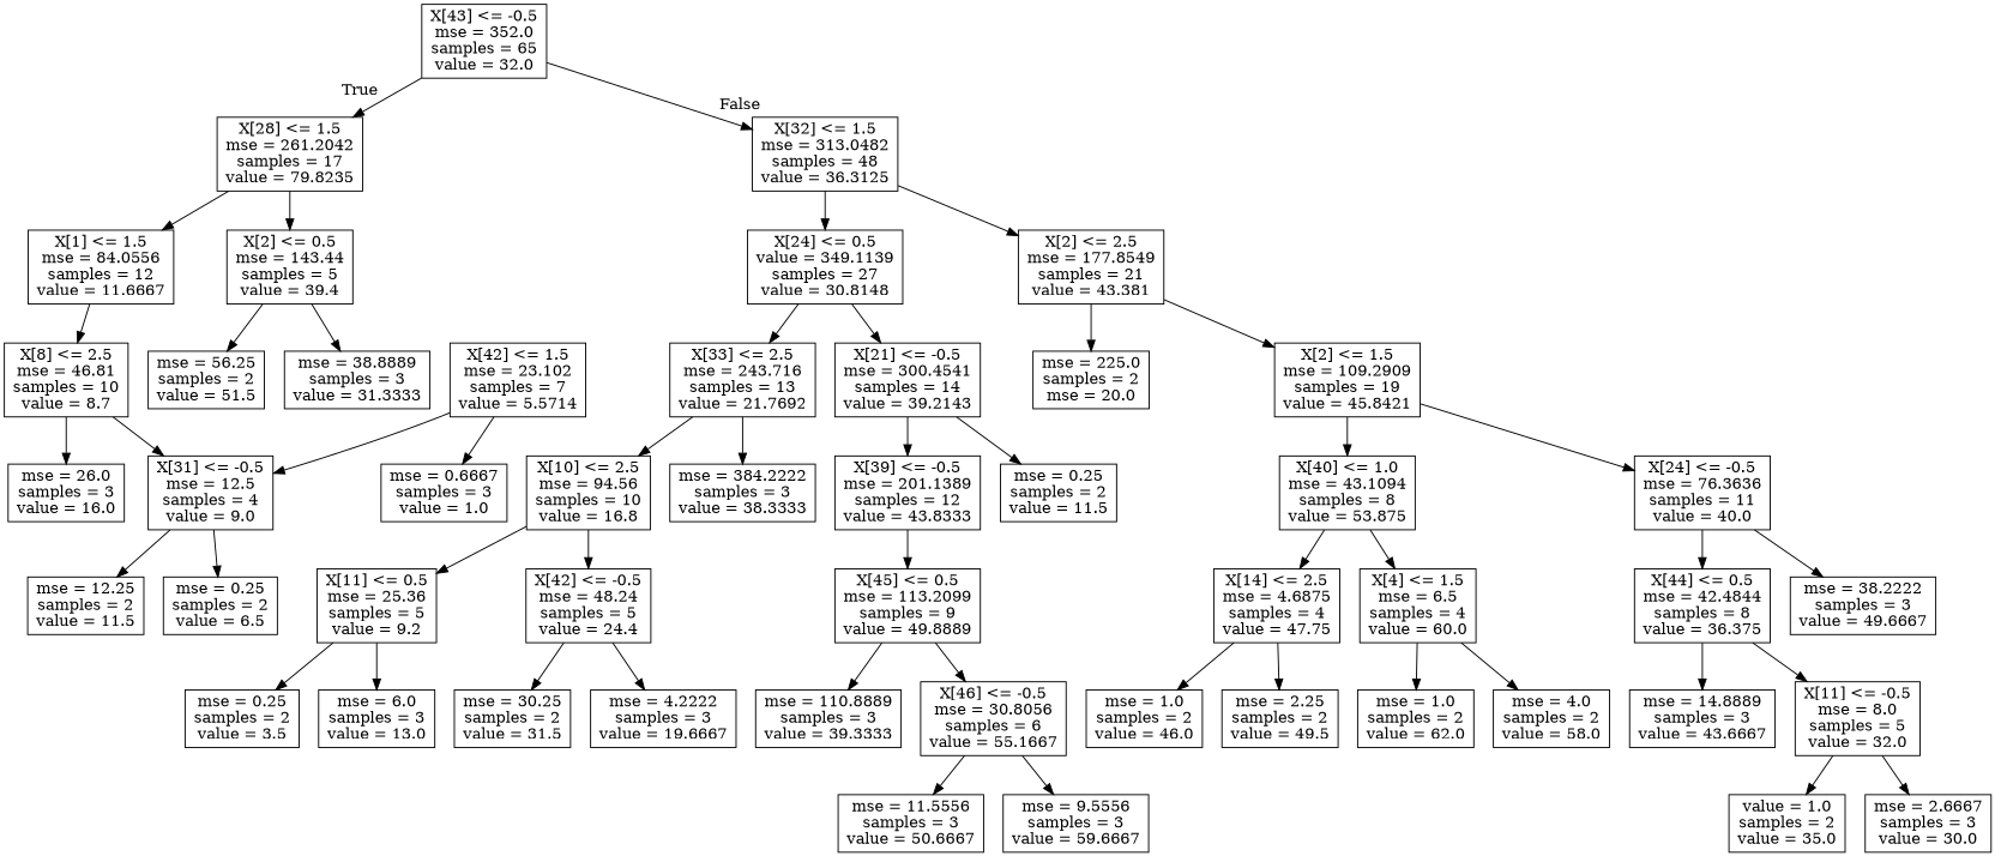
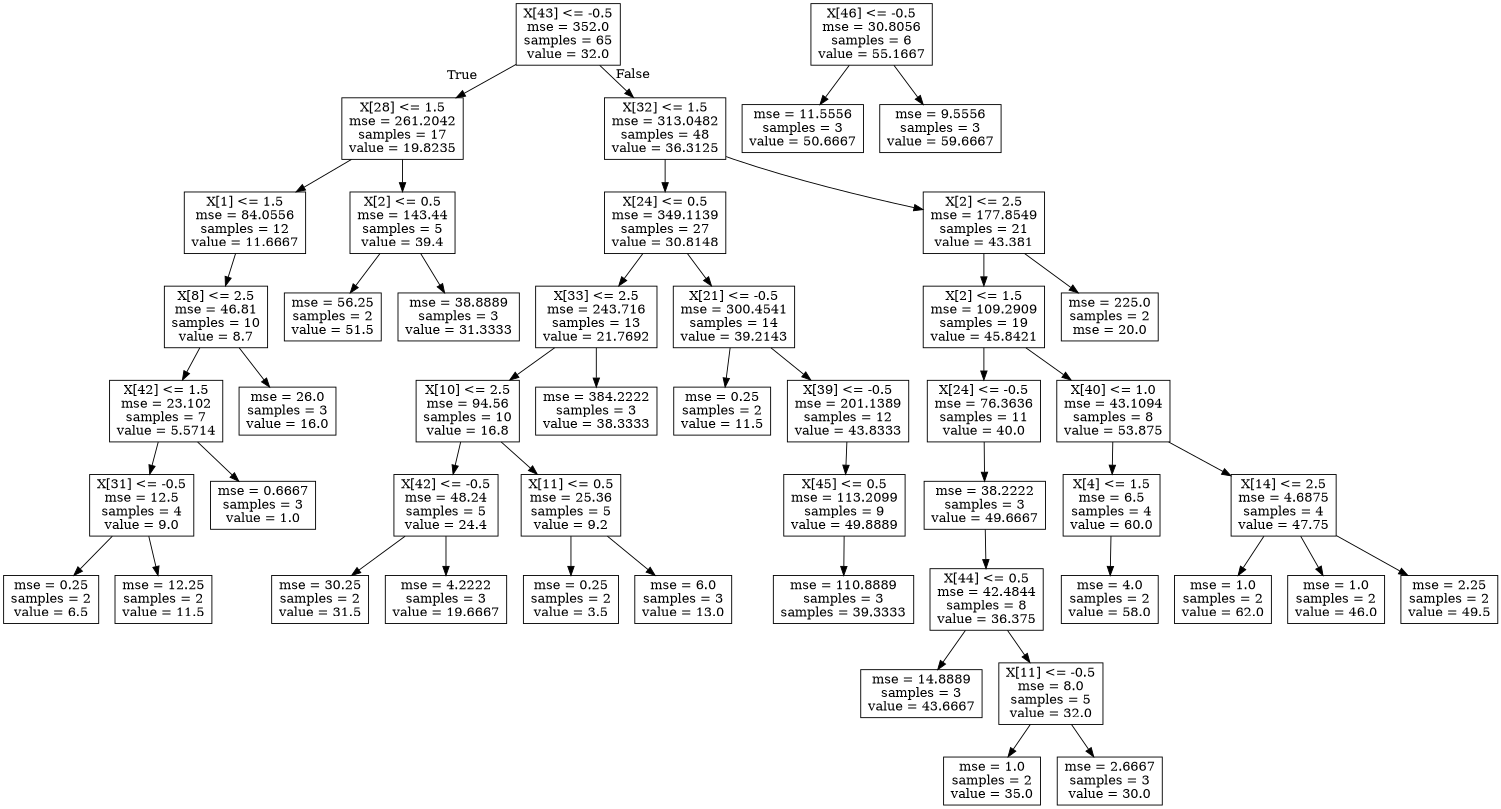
  digraph {
    node [shape=box]
    n1 [label="X[43] <= -0.5\nmse = 352.0\nsamples = 65\nvalue = 32.0"]
-   n2 [label="X[28] <= 1.5\nmse = 261.2042\nsamples = 17\nvalue = 79.8235"]
+   n2 [label="X[28] <= 1.5\nmse = 261.2042\nsamples = 17\nvalue = 19.8235"]
    n3 [label="X[32] <= 1.5\nmse = 313.0482\nsamples = 48\nvalue = 36.3125"]
    n4 [label="X[1] <= 1.5\nmse = 84.0556\nsamples = 12\nvalue = 11.6667"]
    n5 [label="X[2] <= 0.5\nmse = 143.44\nsamples = 5\nvalue = 39.4"]
-   n6 [label="X[24] <= 0.5\nvalue = 349.1139\nsamples = 27\nvalue = 30.8148"]
+   n6 [label="X[24] <= 0.5\nmse = 349.1139\nsamples = 27\nvalue = 30.8148"]
    n7 [label="X[2] <= 2.5\nmse = 177.8549\nsamples = 21\nvalue = 43.381"]
    n8 [label="X[8] <= 2.5\nmse = 46.81\nsamples = 10\nvalue = 8.7"]
    n9 [label="mse = 56.25\nsamples = 2\nvalue = 51.5"]
    n10 [label="mse = 38.8889\nsamples = 3\nvalue = 31.3333"]
    n11 [label="X[42] <= 1.5\nmse = 23.102\nsamples = 7\nvalue = 5.5714"]
    n12 [label="mse = 26.0\nsamples = 3\nvalue = 16.0"]
    n13 [label="X[31] <= -0.5\nmse = 12.5\nsamples = 4\nvalue = 9.0"]
    n14 [label="mse = 0.6667\nsamples = 3\nvalue = 1.0"]
    n15 [label="mse = 0.25\nsamples = 2\nvalue = 6.5"]
    n16 [label="mse = 12.25\nsamples = 2\nvalue = 11.5"]
    n17 [label="X[33] <= 2.5\nmse = 243.716\nsamples = 13\nvalue = 21.7692"]
    n18 [label="X[21] <= -0.5\nmse = 300.4541\nsamples = 14\nvalue = 39.2143"]
    n19 [label="X[2] <= 1.5\nmse = 109.2909\nsamples = 19\nvalue = 45.8421"]
    n20 [label="mse = 225.0\nsamples = 2\nmse = 20.0"]
    n21 [label="X[10] <= 2.5\nmse = 94.56\nsamples = 10\nvalue = 16.8"]
    n22 [label="mse = 384.2222\nsamples = 3\nvalue = 38.3333"]
    n23 [label="mse = 0.25\nsamples = 2\nvalue = 11.5"]
    n24 [label="X[39] <= -0.5\nmse = 201.1389\nsamples = 12\nvalue = 43.8333"]
    n25 [label="X[42] <= -0.5\nmse = 48.24\nsamples = 5\nvalue = 24.4"]
    n26 [label="X[11] <= 0.5\nmse = 25.36\nsamples = 5\nvalue = 9.2"]
    n27 [label="mse = 30.25\nsamples = 2\nvalue = 31.5"]
    n28 [label="mse = 4.2222\nsamples = 3\nvalue = 19.6667"]
    n29 [label="mse = 0.25\nsamples = 2\nvalue = 3.5"]
    n30 [label="mse = 6.0\nsamples = 3\nvalue = 13.0"]
    n31 [label="X[45] <= 0.5\nmse = 113.2099\nsamples = 9\nvalue = 49.8889"]
-   n32 [label="mse = 110.8889\nsamples = 3\nvalue = 39.3333"]
+   n32 [label="mse = 110.8889\nsamples = 3\nsamples = 39.3333"]
    n33 [label="X[46] <= -0.5\nmse = 30.8056\nsamples = 6\nvalue = 55.1667"]
    n34 [label="mse = 11.5556\nsamples = 3\nvalue = 50.6667"]
    n35 [label="mse = 9.5556\nsamples = 3\nvalue = 59.6667"]
    n36 [label="X[24] <= -0.5\nmse = 76.3636\nsamples = 11\nvalue = 40.0"]
    n37 [label="X[40] <= 1.0\nmse = 43.1094\nsamples = 8\nvalue = 53.875"]
    n38 [label="mse = 38.2222\nsamples = 3\nvalue = 49.6667"]
    n39 [label="X[44] <= 0.5\nmse = 42.4844\nsamples = 8\nvalue = 36.375"]
    n40 [label="X[4] <= 1.5\nmse = 6.5\nsamples = 4\nvalue = 60.0"]
    n41 [label="X[14] <= 2.5\nmse = 4.6875\nsamples = 4\nvalue = 47.75"]
    n42 [label="mse = 14.8889\nsamples = 3\nvalue = 43.6667"]
    n43 [label="X[11] <= -0.5\nmse = 8.0\nsamples = 5\nvalue = 32.0"]
-   n44 [label="value = 1.0\nsamples = 2\nvalue = 35.0"]
+   n44 [label="mse = 1.0\nsamples = 2\nvalue = 35.0"]
    n45 [label="mse = 2.6667\nsamples = 3\nvalue = 30.0"]
    n46 [label="mse = 1.0\nsamples = 2\nvalue = 62.0"]
    n47 [label="mse = 4.0\nsamples = 2\nvalue = 58.0"]
    n48 [label="mse = 1.0\nsamples = 2\nvalue = 46.0"]
    n49 [label="mse = 2.25\nsamples = 2\nvalue = 49.5"]
    n1 -> n2 [headlabel=True labelangle=45 labeldistance=2.5]
    n1 -> n3 [headlabel=False labelangle=-45 labeldistance=2.5]
    n2 -> n4
    n2 -> n5
    n3 -> n6
    n3 -> n7
    n4 -> n8
    n5 -> n9
    n5 -> n10
    n6 -> n17
    n6 -> n18
    n7 -> n19
    n7 -> n20
-   n8 -> n13
+   n8 -> n11
    n8 -> n12
    n11 -> n13
    n11 -> n14
    n13 -> n15
    n13 -> n16
    n17 -> n21
    n17 -> n22
    n18 -> n23
    n18 -> n24
    n19 -> n36
    n19 -> n37
    n21 -> n25
    n21 -> n26
    n24 -> n31
    n25 -> n27
    n25 -> n28
    n26 -> n29
    n26 -> n30
    n31 -> n32
-   n31 -> n33
    n33 -> n34
    n33 -> n35
    n36 -> n38
-   n36 -> n39
+   n38 -> n39
    n37 -> n40
    n37 -> n41
    n39 -> n42
    n39 -> n43
-   n40 -> n46
+   n41 -> n46
    n40 -> n47
    n41 -> n48
    n41 -> n49
    n43 -> n44
    n43 -> n45
  }
